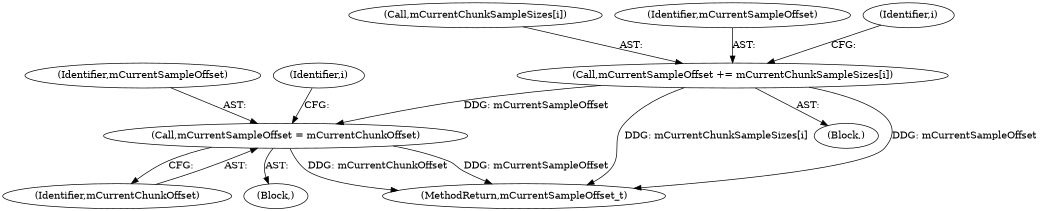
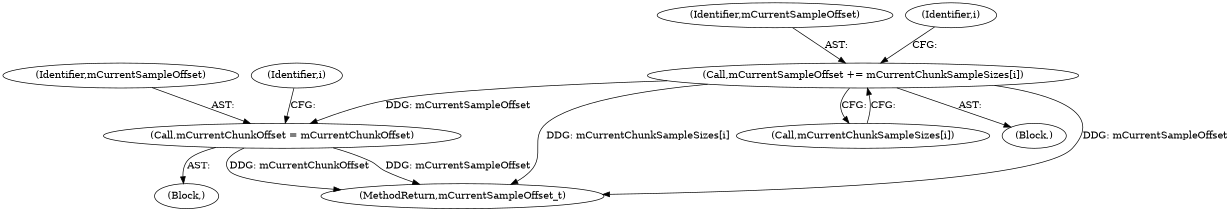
  digraph {
    n1 [label="(Call,mCurrentSampleOffset += mCurrentChunkSampleSizes[i])"]
    n2 [label="(MethodReturn,mCurrentSampleOffset_t)"]
    n3 [label="(Call,mCurrentChunkSampleSizes[i])"]
    n4 [label="(Block,)"]
-   n5 [label="(Call,mCurrentSampleOffset = mCurrentChunkOffset)"]
-   n6 [label="(Identifier,mCurrentChunkOffset)"]
+   n5 [label="(Call,mCurrentChunkOffset = mCurrentChunkOffset)"]
    n7 [label="(Block,)"]
    n8 [label="(Identifier,mCurrentSampleOffset)"]
    n9 [label="(Identifier,mCurrentSampleOffset)"]
    n10 [label="(Identifier,i)"]
    n11 [label="(Identifier,i)"]
    n1 -> n2 [label="DDG: mCurrentSampleOffset"]
    n1 -> n2 [label="DDG: mCurrentChunkSampleSizes[i]"]
+   n1 -> n3 [label="CFG: "]
    n1 -> n4 [label="AST: "]
    n1 -> n5 [label="DDG: mCurrentSampleOffset"]
-   n3 -> n1 [label="AST: "]
+   n3 -> n1 [label="CFG: "]
    n5 -> n2 [label="DDG: mCurrentChunkOffset"]
    n5 -> n2 [label="DDG: mCurrentSampleOffset"]
-   n5 -> n6 [label="CFG: "]
    n5 -> n7 [label="AST: "]
-   n6 -> n5 [label="AST: "]
    n8 -> n1 [label="AST: "]
    n9 -> n5 [label="AST: "]
    n10 -> n5 [label="CFG: "]
    n11 -> n1 [label="CFG: "]
  }
